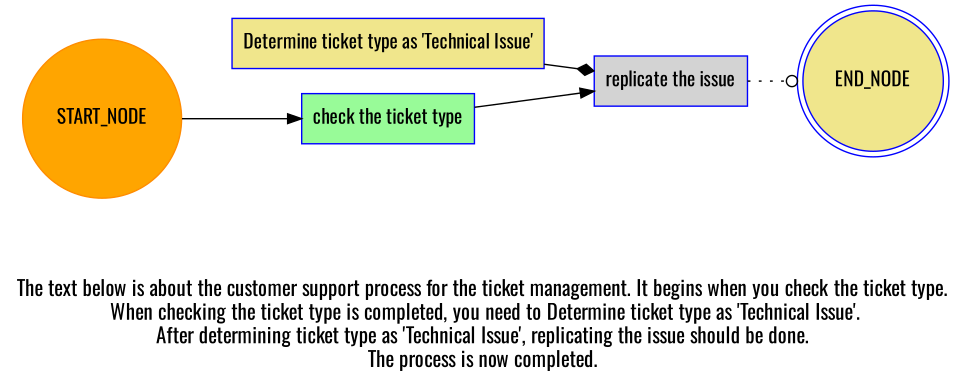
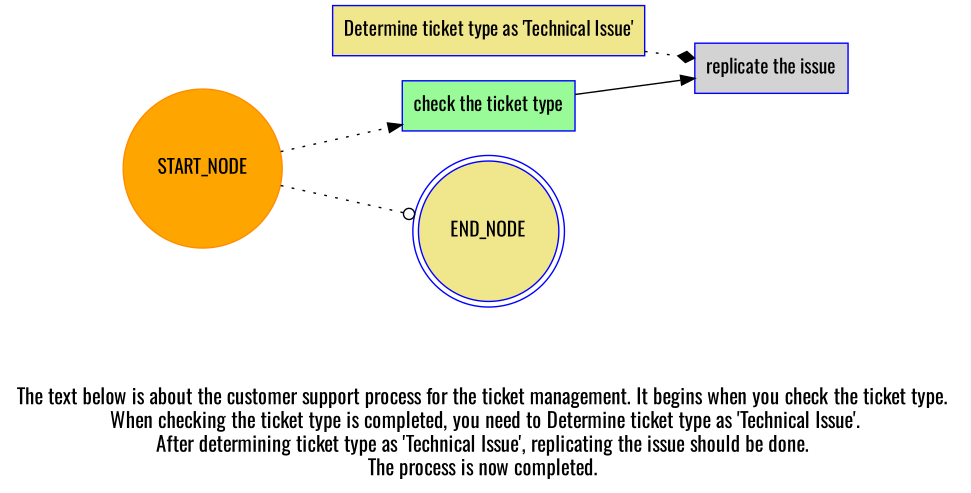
  digraph {
    fontname=Oswald
    fontsize=15
    label="\n\n\nThe text below is about the customer support process for the ticket management. It begins when you check the ticket type. \nWhen checking the ticket type is completed, you need to Determine ticket type as 'Technical Issue'.\nAfter determining ticket type as 'Technical Issue', replicating the issue should be done. \nThe process is now completed. \n"
    rankdir=LR
    node [color=blue fillcolor=khaki fontname=Oswald shape=box style=filled]
    edge [arrowhead=normal fontname=Oswald style=solid]
    "check the ticket type" [fillcolor=palegreen]
    "Determine ticket type as 'Technical Issue'"
    "replicate the issue" [fillcolor=lightgrey]
    END_NODE [shape=doublecircle width=0.2]
    START_NODE [color=darkorange fillcolor=orange shape=circle width=0.3]
    subgraph sub_1 {
      "check the ticket type"
      "Determine ticket type as 'Technical Issue'"
      "replicate the issue"
    }
    "check the ticket type" -> "replicate the issue"
-   "Determine ticket type as 'Technical Issue'" -> "replicate the issue" [arrowhead=diamond]
-   "replicate the issue" -> END_NODE [arrowhead=odot style=dotted]
-   START_NODE -> "check the ticket type"
+   "Determine ticket type as 'Technical Issue'" -> "replicate the issue" [arrowhead=diamond style=dotted]
+   START_NODE -> END_NODE [arrowhead=odot style=dotted]
+   START_NODE -> "check the ticket type" [style=dotted]
  }
